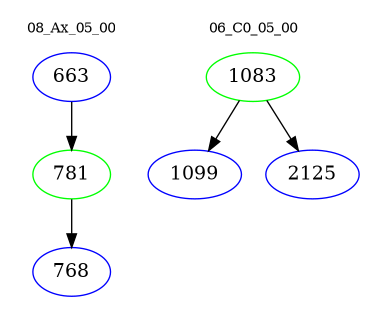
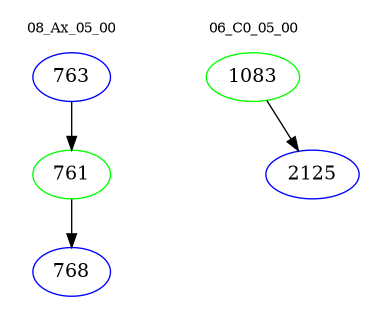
  digraph {
    node [color=blue]
    edge [color=black]
-   n1 [color=green label=781]
+   n1 [color=green label=761]
    n2 [label=768]
-   n3 [label=663]
+   n3 [label=763]
    n4 [color=green label=1083]
-   n5 [label=1099]
    n6 [label=2125]
    subgraph cluster_1 {
      color=white
      fontsize=10
      label="08_Ax_05_00"
      n1
      n2
      n3
    }
    subgraph cluster_2 {
      color=white
      fontsize=10
      label="06_C0_05_00"
      n4
-     n5
      n6
    }
    n1 -> n2
    n3 -> n1
-   n4 -> n5
    n4 -> n6
  }
